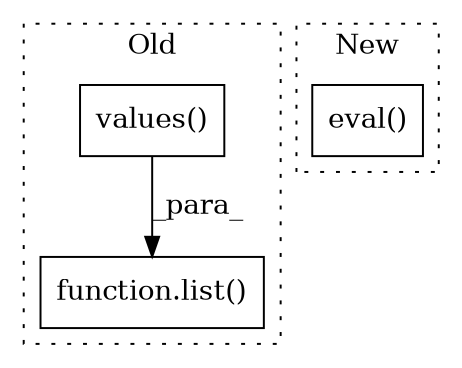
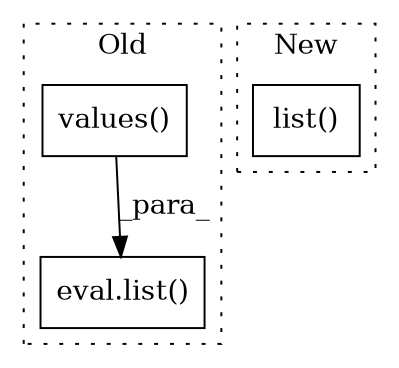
  digraph {
    node [a=75 shape=box]
    n1 [l=29 label="values()" s=2833]
-   n2 [l="5,1" label="function.list()" s="2828,2862"]
-   n3 [l=52 label="eval()" s=2764]
+   n2 [l="5,1" label="eval.list()" s="2828,2862"]
+   n3 [l=52 label="list()" s=2764]
    subgraph cluster_1 {
      label=Old
      style=dotted
      n1
      n2
    }
    subgraph cluster_2 {
      label=New
      style=dotted
      n3
    }
    n1 -> n2 [label=_para_]
  }
